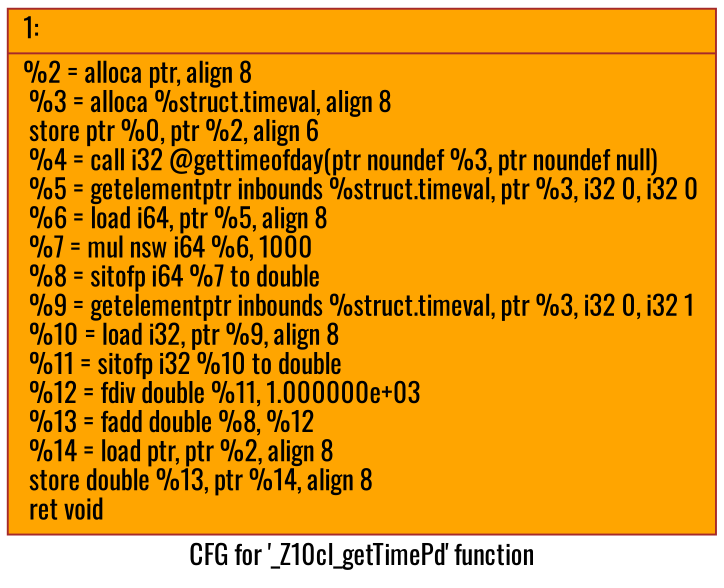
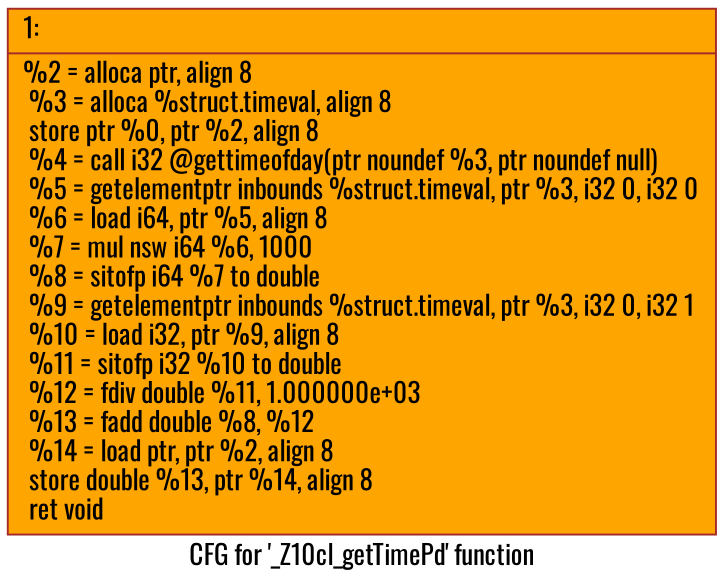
  digraph {
    label="CFG for '_Z10cl_getTimePd' function"
    fontname=Oswald
-   n1 [color=brown fillcolor=orange fontname=Oswald label="{1:\l|  %2 = alloca ptr, align 8\l  %3 = alloca %struct.timeval, align 8\l  store ptr %0, ptr %2, align 6\l  %4 = call i32 @gettimeofday(ptr noundef %3, ptr noundef null)\l  %5 = getelementptr inbounds %struct.timeval, ptr %3, i32 0, i32 0\l  %6 = load i64, ptr %5, align 8\l  %7 = mul nsw i64 %6, 1000\l  %8 = sitofp i64 %7 to double\l  %9 = getelementptr inbounds %struct.timeval, ptr %3, i32 0, i32 1\l  %10 = load i32, ptr %9, align 8\l  %11 = sitofp i32 %10 to double\l  %12 = fdiv double %11, 1.000000e+03\l  %13 = fadd double %8, %12\l  %14 = load ptr, ptr %2, align 8\l  store double %13, ptr %14, align 8\l  ret void\l}" shape=record style=filled]
+   n1 [color=brown fillcolor=orange fontname=Oswald label="{1:\l|  %2 = alloca ptr, align 8\l  %3 = alloca %struct.timeval, align 8\l  store ptr %0, ptr %2, align 8\l  %4 = call i32 @gettimeofday(ptr noundef %3, ptr noundef null)\l  %5 = getelementptr inbounds %struct.timeval, ptr %3, i32 0, i32 0\l  %6 = load i64, ptr %5, align 8\l  %7 = mul nsw i64 %6, 1000\l  %8 = sitofp i64 %7 to double\l  %9 = getelementptr inbounds %struct.timeval, ptr %3, i32 0, i32 1\l  %10 = load i32, ptr %9, align 8\l  %11 = sitofp i32 %10 to double\l  %12 = fdiv double %11, 1.000000e+03\l  %13 = fadd double %8, %12\l  %14 = load ptr, ptr %2, align 8\l  store double %13, ptr %14, align 8\l  ret void\l}" shape=record style=filled]
  }
